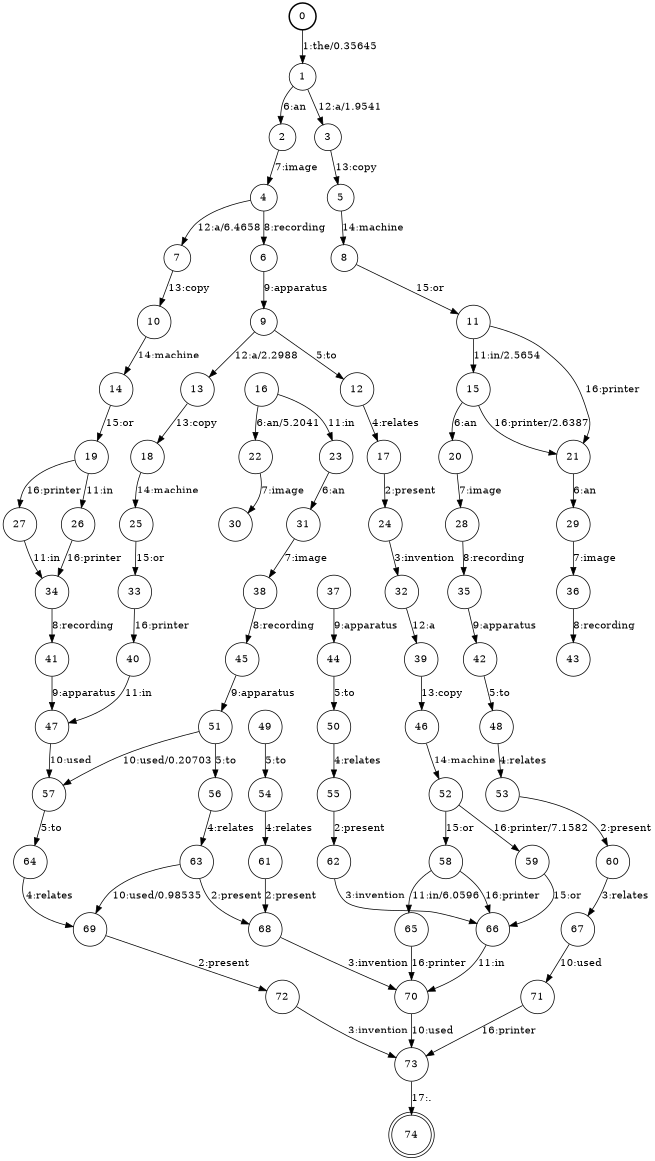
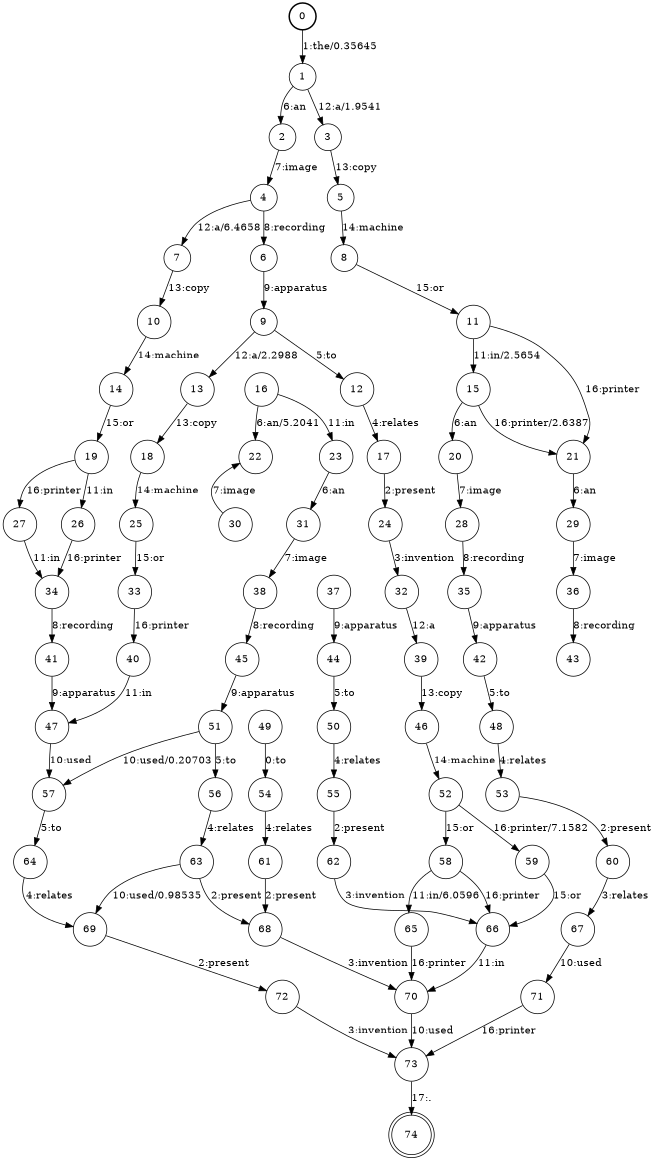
  digraph {
    nodesep=0.25
    rankdir=TB
    ranksep=0.4
    node [fontsize=14 shape=circle style=solid]
    edge [fontsize=14]
    n1 [label=0 style=bold]
    n2 [label=1]
    n3 [label=2]
    n4 [label=3]
    n5 [label=4]
    n6 [label=5]
    n7 [label=6]
    n8 [label=7]
    n9 [label=8]
    n10 [label=9]
    n11 [label=10]
    n12 [label=11]
    n13 [label=12]
    n14 [label=13]
    n15 [label=14]
    n16 [label=15]
    n17 [label=21]
    n18 [label=17]
    n19 [label=18]
    n20 [label=19]
    n21 [label=20]
    n22 [label=16]
    n23 [label=22]
    n24 [label=23]
    n25 [label=24]
    n26 [label=25]
    n27 [label=26]
    n28 [label=27]
    n29 [label=28]
    n30 [label=29]
    n31 [label=30]
    n32 [label=31]
    n33 [label=32]
    n34 [label=33]
    n35 [label=34]
    n36 [label=35]
    n37 [label=36]
    n38 [label=38]
    n39 [label=39]
    n40 [label=40]
    n41 [label=41]
    n42 [label=42]
    n43 [label=43]
    n44 [label=37]
    n45 [label=44]
    n46 [label=45]
    n47 [label=46]
    n48 [label=47]
    n49 [label=48]
    n50 [label=50]
    n51 [label=51]
    n52 [label=52]
    n53 [label=57]
    n54 [label=53]
    n55 [label=49]
    n56 [label=54]
    n57 [label=55]
    n58 [label=56]
    n59 [label=58]
    n60 [label=59]
    n61 [label=64]
    n62 [label=60]
    n63 [label=61]
    n64 [label=62]
    n65 [label=63]
    n66 [label=65]
    n67 [label=66]
    n68 [label=69]
    n69 [label=67]
    n70 [label=68]
    n71 [label=70]
    n72 [label=71]
    n73 [label=72]
    n74 [label=73]
    n75 [label=74 shape=doublecircle]
    n1 -> n2 [label="1:the/0.35645"]
    n2 -> n3 [label="6:an"]
    n2 -> n4 [label="12:a/1.9541"]
    n3 -> n5 [label="7:image"]
    n4 -> n6 [label="13:copy"]
    n5 -> n7 [label="8:recording"]
    n5 -> n8 [label="12:a/6.4658"]
    n6 -> n9 [label="14:machine"]
    n7 -> n10 [label="9:apparatus"]
    n8 -> n11 [label="13:copy"]
    n9 -> n12 [label="15:or"]
    n10 -> n13 [label="5:to"]
    n10 -> n14 [label="12:a/2.2988"]
    n11 -> n15 [label="14:machine"]
    n12 -> n16 [label="11:in/2.5654"]
    n12 -> n17 [label="16:printer"]
    n13 -> n18 [label="4:relates"]
    n14 -> n19 [label="13:copy"]
    n15 -> n20 [label="15:or"]
    n16 -> n17 [label="16:printer/2.6387"]
    n16 -> n21 [label="6:an"]
    n17 -> n30 [label="6:an"]
    n18 -> n25 [label="2:present"]
    n19 -> n26 [label="14:machine"]
    n20 -> n27 [label="11:in"]
    n20 -> n28 [label="16:printer"]
    n21 -> n29 [label="7:image"]
    n22 -> n23 [label="6:an/5.2041"]
    n22 -> n24 [label="11:in"]
-   n23 -> n31 [label="7:image"]
+   n31 -> n23 [label="7:image"]
    n24 -> n32 [label="6:an"]
    n25 -> n33 [label="3:invention"]
    n26 -> n34 [label="15:or"]
    n27 -> n35 [label="16:printer"]
    n28 -> n35 [label="11:in"]
    n29 -> n36 [label="8:recording"]
    n30 -> n37 [label="7:image"]
    n32 -> n38 [label="7:image"]
    n33 -> n39 [label="12:a"]
    n34 -> n40 [label="16:printer"]
    n35 -> n41 [label="8:recording"]
    n36 -> n42 [label="9:apparatus"]
    n37 -> n43 [label="8:recording"]
    n38 -> n46 [label="8:recording"]
    n39 -> n47 [label="13:copy"]
    n40 -> n48 [label="11:in"]
    n41 -> n48 [label="9:apparatus"]
    n42 -> n49 [label="5:to"]
    n44 -> n45 [label="9:apparatus"]
    n45 -> n50 [label="5:to"]
    n46 -> n51 [label="9:apparatus"]
    n47 -> n52 [label="14:machine"]
    n48 -> n53 [label="10:used"]
    n49 -> n54 [label="4:relates"]
    n50 -> n57 [label="4:relates"]
    n51 -> n53 [label="10:used/0.20703"]
    n51 -> n58 [label="5:to"]
    n52 -> n59 [label="15:or"]
    n52 -> n60 [label="16:printer/7.1582"]
    n53 -> n61 [label="5:to"]
    n54 -> n62 [label="2:present"]
-   n55 -> n56 [label="5:to"]
+   n55 -> n56 [label="0:to"]
    n56 -> n63 [label="4:relates"]
    n57 -> n64 [label="2:present"]
    n58 -> n65 [label="4:relates"]
    n59 -> n66 [label="11:in/6.0596"]
    n59 -> n67 [label="16:printer"]
    n60 -> n67 [label="15:or"]
    n61 -> n68 [label="4:relates"]
    n62 -> n69 [label="3:relates"]
    n63 -> n70 [label="2:present"]
    n64 -> n67 [label="3:invention"]
    n65 -> n68 [label="10:used/0.98535"]
    n65 -> n70 [label="2:present"]
    n66 -> n71 [label="16:printer"]
    n67 -> n71 [label="11:in"]
    n68 -> n73 [label="2:present"]
    n69 -> n72 [label="10:used"]
    n70 -> n71 [label="3:invention"]
    n71 -> n74 [label="10:used"]
    n72 -> n74 [label="16:printer"]
    n73 -> n74 [label="3:invention"]
    n74 -> n75 [label="17:."]
  }
